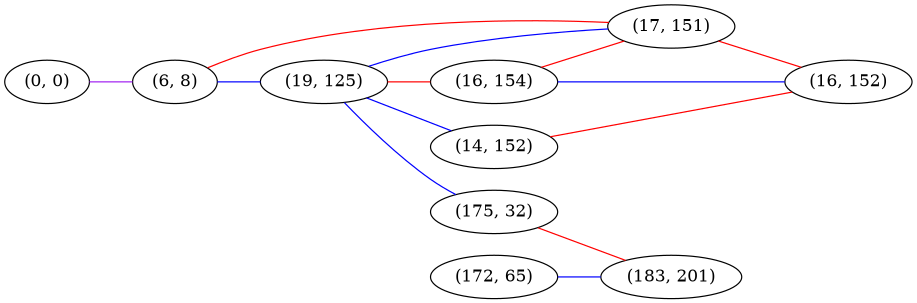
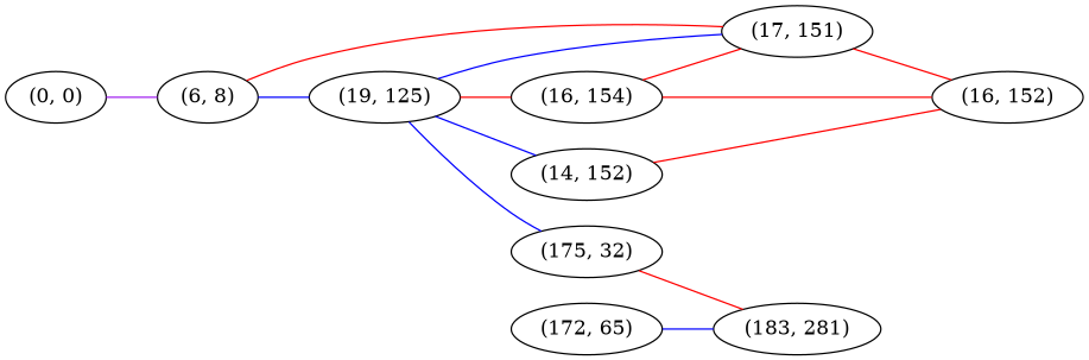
  graph {
    rankdir=LR
    edge [color=red weight=1]
    "(0, 0)"
    "(6, 8)"
    "(17, 151)"
    "(19, 125)"
    "(172, 65)"
-   "(183, 201)"
+   "(183, 201)" [label="(183, 281)"]
    "(16, 152)"
    "(175, 32)"
    "(14, 152)"
    "(16, 154)"
    "(0, 0)" -- "(6, 8)" [color=purple weight=4]
    "(6, 8)" -- "(17, 151)"
    "(6, 8)" -- "(19, 125)" [color=blue weight=3]
    "(17, 151)" -- "(16, 152)"
    "(19, 125)" -- "(17, 151)" [color=blue weight=3]
    "(19, 125)" -- "(175, 32)" [color=blue]
    "(19, 125)" -- "(14, 152)" [color=blue weight=3]
    "(19, 125)" -- "(16, 154)" [weight=3]
    "(172, 65)" -- "(183, 201)" [color=blue weight=3]
    "(175, 32)" -- "(183, 201)"
    "(14, 152)" -- "(16, 152)"
    "(16, 154)" -- "(17, 151)"
-   "(16, 154)" -- "(16, 152)" [color=blue]
+   "(16, 154)" -- "(16, 152)"
  }
